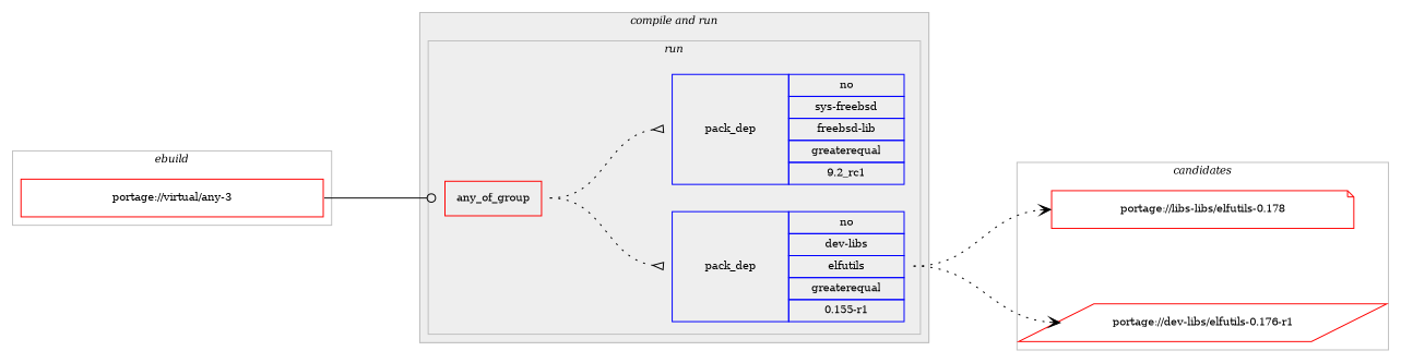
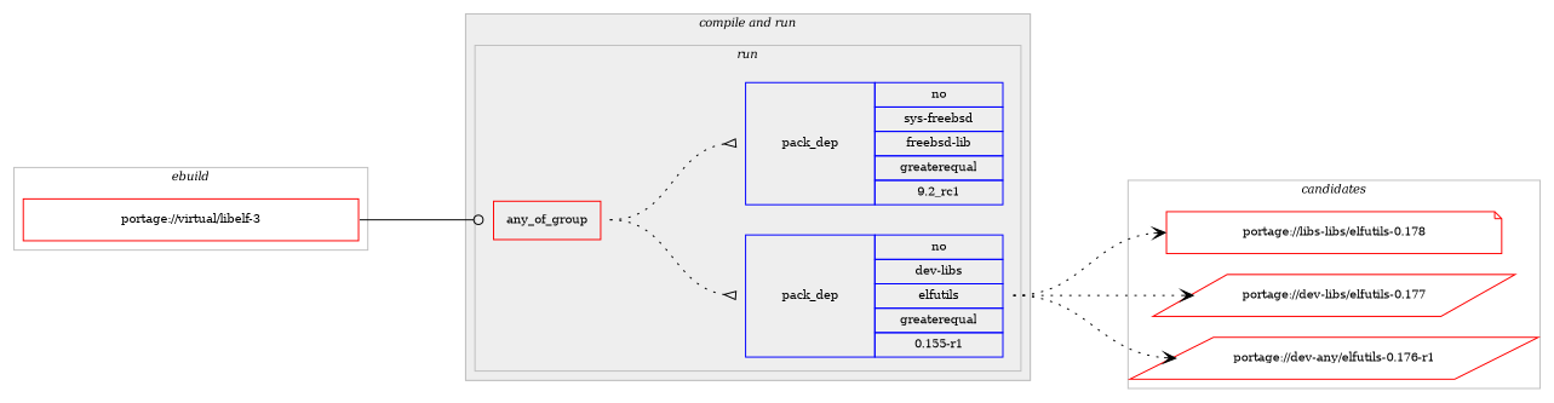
  digraph {
    compound=true
    concentrate=true
    fontname="DejaVu Serif"
    fontsize=10
    newrank=true
    rankdir=LR
    ranksep=1.5
    node [color=red fontname="DejaVu Serif" fontsize=10 shape=none]
    edge [arrowhead=vee fontname="DejaVu Serif" headport=w style=dotted tailport=e weight=20]
-   n1 [label="portage://virtual/any-3" shape=box width=4]
+   n1 [label="portage://virtual/libelf-3" shape=box width=4]
    n2 [color=blue label=<<TABLE BORDER="0" CELLBORDER="1" CELLSPACING="0" CELLPADDING="4" WIDTH="220"><TR><TD ROWSPAN="6" CELLPADDING="30">pack_dep</TD></TR><TR><TD WIDTH="110">no</TD></TR><TR><TD>dev-libs</TD></TR><TR><TD>elfutils</TD></TR><TR><TD>greaterequal</TD></TR><TR><TD>0.155-r1</TD></TR></TABLE>>]
    n3 [color=blue label=<<TABLE BORDER="0" CELLBORDER="1" CELLSPACING="0" CELLPADDING="4" WIDTH="220"><TR><TD ROWSPAN="6" CELLPADDING="30">pack_dep</TD></TR><TR><TD WIDTH="110">no</TD></TR><TR><TD>sys-freebsd</TD></TR><TR><TD>freebsd-lib</TD></TR><TR><TD>greaterequal</TD></TR><TR><TD>9.2_rc1</TD></TR></TABLE>>]
    n4 [label=<<TABLE BORDER="0" CELLBORDER="1" CELLSPACING="0" CELLPADDING="4"><TR><TD CELLPADDING="10">any_of_group</TD></TR></TABLE>>]
    n5 [label="portage://libs-libs/elfutils-0.178" shape=note width=4]
-   n7 [label="portage://dev-libs/elfutils-0.176-r1" shape=parallelogram width=4]
+   n6 [label="portage://dev-libs/elfutils-0.177" shape=parallelogram width=4]
+   n7 [label="portage://dev-any/elfutils-0.176-r1" shape=parallelogram width=4]
    subgraph cluster_1 {
      color=gray
      label=<<i>ebuild</i>>
      rank=same
      n1
    }
    subgraph cluster_2 {
      color=gray
      label=<<i>dependencies</i>>
      subgraph cluster_3 {
        color=gray
        fillcolor="#eeeeee"
        label=<<i>compile</i>>
        style=filled
      }
      subgraph cluster_4 {
        color=gray
        fillcolor="#eeeeee"
        label=<<i>compile and run</i>>
        style=filled
      }
      subgraph cluster_5 {
        color=gray
        fillcolor="#eeeeee"
        label=<<i>run</i>>
        style=filled
        subgraph sub_6 {
          color=gray
          fillcolor="#eeeeee"
          label=<<i>run</i>>
          style=filled
          n4
          subgraph sub_7 {
            color=gray
            fillcolor="#eeeeee"
            label=<<i>run</i>>
            style=filled
            n2
          }
          subgraph sub_8 {
            color=gray
            fillcolor="#eeeeee"
            label=<<i>run</i>>
            style=filled
            n3
          }
        }
      }
    }
    subgraph cluster_9 {
      color=gray
      label=<<i>candidates</i>>
      rank=same
      subgraph sub_10 {
        color=black
        label=<<i>candidates</i>>
        nodesep=1
        rank=same
        n5
+       n6
        n7
      }
      subgraph sub_11 {
        color=black
        label=<<i>candidates</i>>
        nodesep=1
        rank=same
      }
    }
    n1 -> n4 [arrowhead=odot style=solid]
    n2 -> n5 [weight=100]
+   n2 -> n6 [weight=100]
    n2 -> n7 [weight=100]
    n4 -> n2 [arrowhead=oinv]
    n4 -> n3 [arrowhead=oinv]
  }
